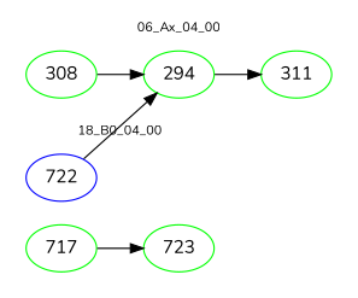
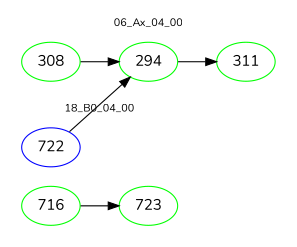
  digraph {
    fontname=Nunito
    rankdir=LR
    node [color=green fontname=Nunito]
    edge [color=black fontname=Nunito]
    n1 [label=308]
    n2 [label=294]
    n3 [label=311]
    n4 [color=blue label=722]
-   n5 [label=717]
+   n5 [label=716]
    n6 [label=723]
    subgraph cluster_1 {
      color=white
      fontsize=10
      label="06_Ax_04_00"
      n1
      n2
      n3
    }
    subgraph cluster_2 {
      color=white
      fontsize=10
      label="18_B0_04_00"
      n4
      n5
      n6
    }
    n1 -> n2
    n2 -> n3
    n4 -> n2
    n5 -> n6
  }
